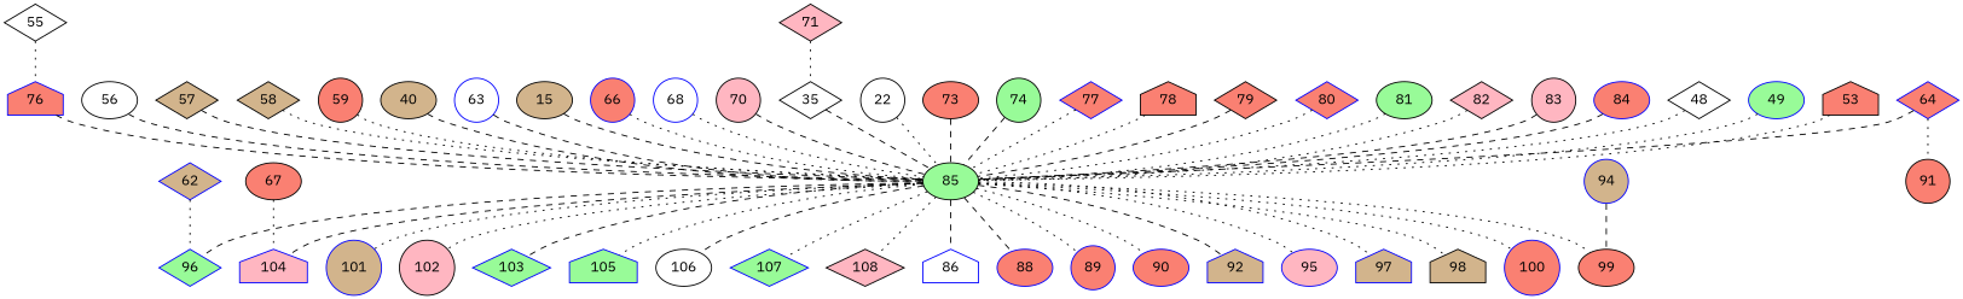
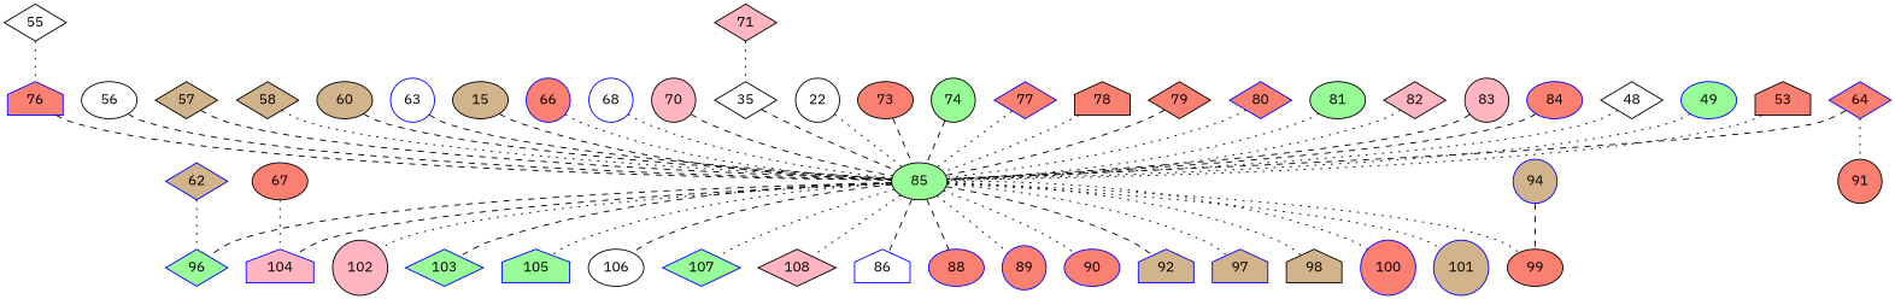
  graph {
    fontname="IBM Plex Sans"
    node [color=black fillcolor=salmon fontname="IBM Plex Sans" shape=diamond style=filled]
    edge [fontname="IBM Plex Sans" style=dotted]
    85 [fillcolor=palegreen shape=ellipse super="+21+4+38+43+47+5+11+16+13+15+22+17+30+39+40+69+33+36+42+44"]
    96 [color=blue fillcolor=palegreen super="+50+52"]
    104 [color=blue fillcolor=lightpink shape=house super="+54"]
    86 [color=blue fillcolor=white shape=house]
    88 [color=blue shape=ellipse]
    89 [color=blue shape=circle]
    90 [color=blue shape=ellipse super="+45"]
    92 [color=blue fillcolor=tan shape=house]
-   95 [color=blue fillcolor=lightpink shape=ellipse]
    97 [color=blue fillcolor=tan shape=house]
    98 [fillcolor=tan shape=house]
    99 [shape=ellipse super="+7+20+34+61+87"]
    100 [color=blue shape=circle]
    101 [color=blue fillcolor=tan shape=circle]
    102 [fillcolor=lightpink shape=circle]
    103 [color=blue fillcolor=palegreen]
    105 [color=blue fillcolor=palegreen shape=house]
    106 [fillcolor=white shape=ellipse]
    107 [color=blue fillcolor=palegreen]
    108 [fillcolor=lightpink]
    48 [fillcolor=white]
    49 [color=blue fillcolor=palegreen shape=ellipse]
    53 [shape=house]
    76 [color=blue shape=house super="+27"]
    55 [fillcolor=white]
    56 [fillcolor=white shape=ellipse]
    57 [fillcolor=tan]
    58 [fillcolor=tan]
-   59 [shape=circle]
-   60 [fillcolor=tan shape=ellipse label=40]
+   60 [fillcolor=tan shape=ellipse]
    62 [color=blue fillcolor=tan]
    63 [color=blue fillcolor=white shape=circle]
    64 [color=blue]
    91 [shape=circle]
    n35 [fillcolor=tan label=15 shape=ellipse]
    66 [color=blue shape=circle]
    67 [shape=ellipse]
    68 [color=blue fillcolor=white shape=circle]
    70 [fillcolor=lightpink shape=circle]
    n40 [fillcolor=white label=35 super="+46"]
    71 [fillcolor=lightpink]
    n42 [fillcolor=white label=22 shape=circle]
    73 [shape=ellipse]
    74 [fillcolor=palegreen shape=circle]
    77 [color=blue]
    78 [shape=house]
    79
    80 [color=blue]
    81 [fillcolor=palegreen shape=ellipse]
    82 [fillcolor=lightpink super="+51"]
    83 [fillcolor=lightpink shape=circle]
    84 [color=blue shape=ellipse]
    94 [color=blue fillcolor=tan shape=circle]
    85 -- 96 [style=dashed]
    85 -- 104 [style=dashed]
    85 -- 86 [style=dashed]
    85 -- 88 [style=dashed]
    85 -- 89
    85 -- 90
    85 -- 92 [style=dashed]
-   85 -- 95
    85 -- 97
    85 -- 98
    85 -- 99
    85 -- 100
    85 -- 101
    85 -- 102
    85 -- 103 [style=dashed]
    85 -- 105
    85 -- 106 [style=dashed]
    85 -- 107
    85 -- 108
    48 -- 85
    49 -- 85
    53 -- 85
    76 -- 85 [style=dashed]
    55 -- 76
    56 -- 85 [style=dashed]
    57 -- 85 [style=dashed]
    58 -- 85
-   59 -- 85
    60 -- 85 [style=dashed]
    62 -- 96
    63 -- 85 [style=dashed]
    64 -- 85 [style=dashed]
    64 -- 91
    n35 -- 85 [style=dashed]
    66 -- 85
    67 -- 104
    68 -- 85
    70 -- 85 [style=dashed]
    n40 -- 85 [style=dashed]
    71 -- n40
    n42 -- 85
    73 -- 85 [style=dashed]
    74 -- 85 [style=dashed]
    77 -- 85
    78 -- 85
    79 -- 85 [style=dashed]
    80 -- 85
    81 -- 85
    82 -- 85
    83 -- 85 [style=dashed]
    84 -- 85 [style=dashed]
    94 -- 99 [style=dashed]
  }
